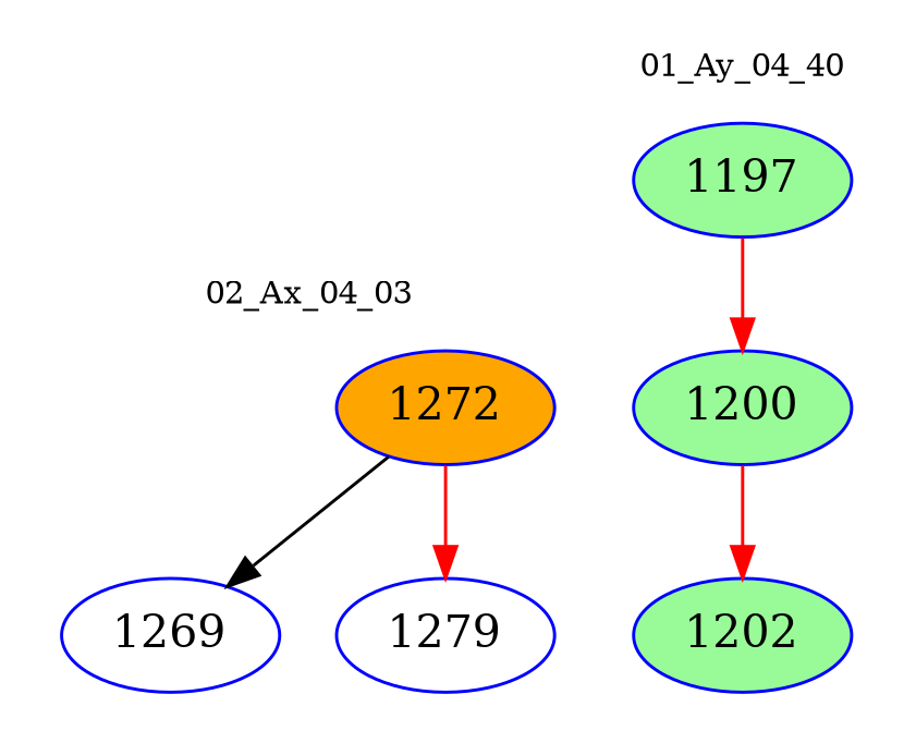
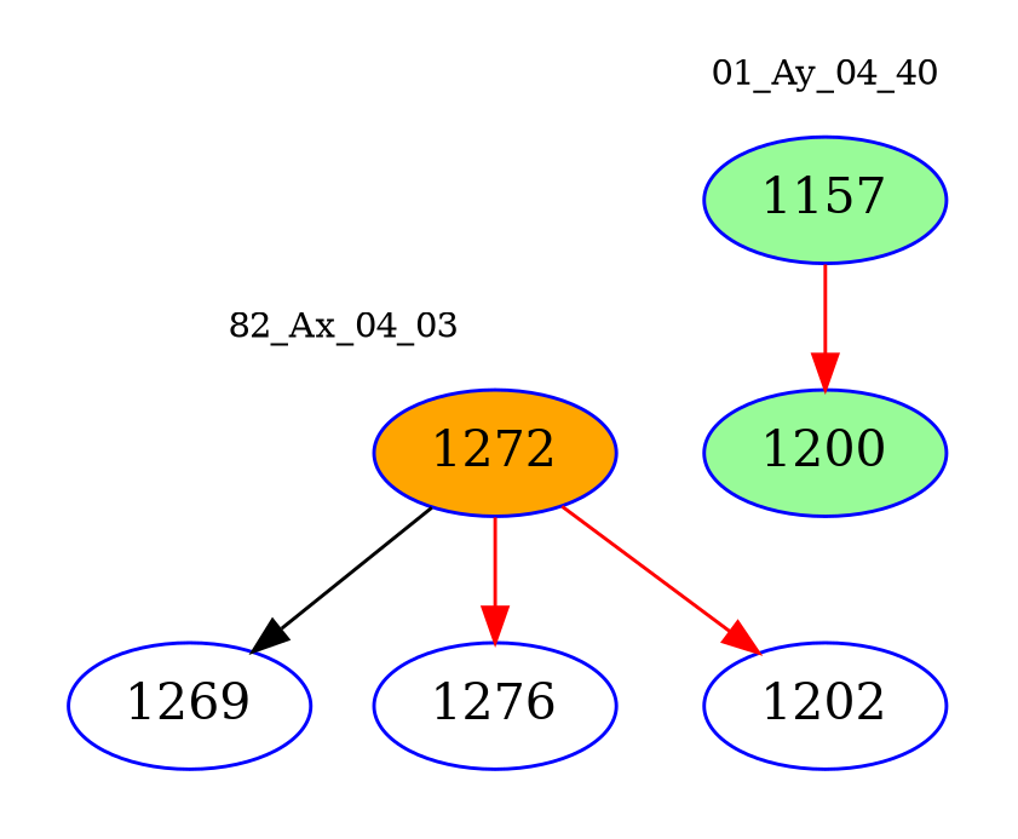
  digraph {
    node [color=blue fillcolor=white style=filled]
    edge [color=red]
    n1 [fillcolor=orange label=1272]
    n2 [label=1269]
-   n3 [label=1279]
+   n3 [label=1276]
    n4 [fillcolor=palegreen label=1200]
-   n5 [fillcolor=palegreen label=1197]
-   n6 [fillcolor=palegreen label=1202]
+   n5 [fillcolor=palegreen label=1157]
+   n6 [label=1202]
    subgraph cluster_1 {
      color=white
      fontsize=10
-     label="02_Ax_04_03"
+     label="82_Ax_04_03"
      n1
      n2
      n3
    }
    subgraph cluster_2 {
      color=white
      fontsize=10
      label="01_Ay_04_40"
      n4
      n5
      n6
    }
    n1 -> n2 [color=black]
    n1 -> n3
-   n4 -> n6
+   n1 -> n6
    n5 -> n4
  }
